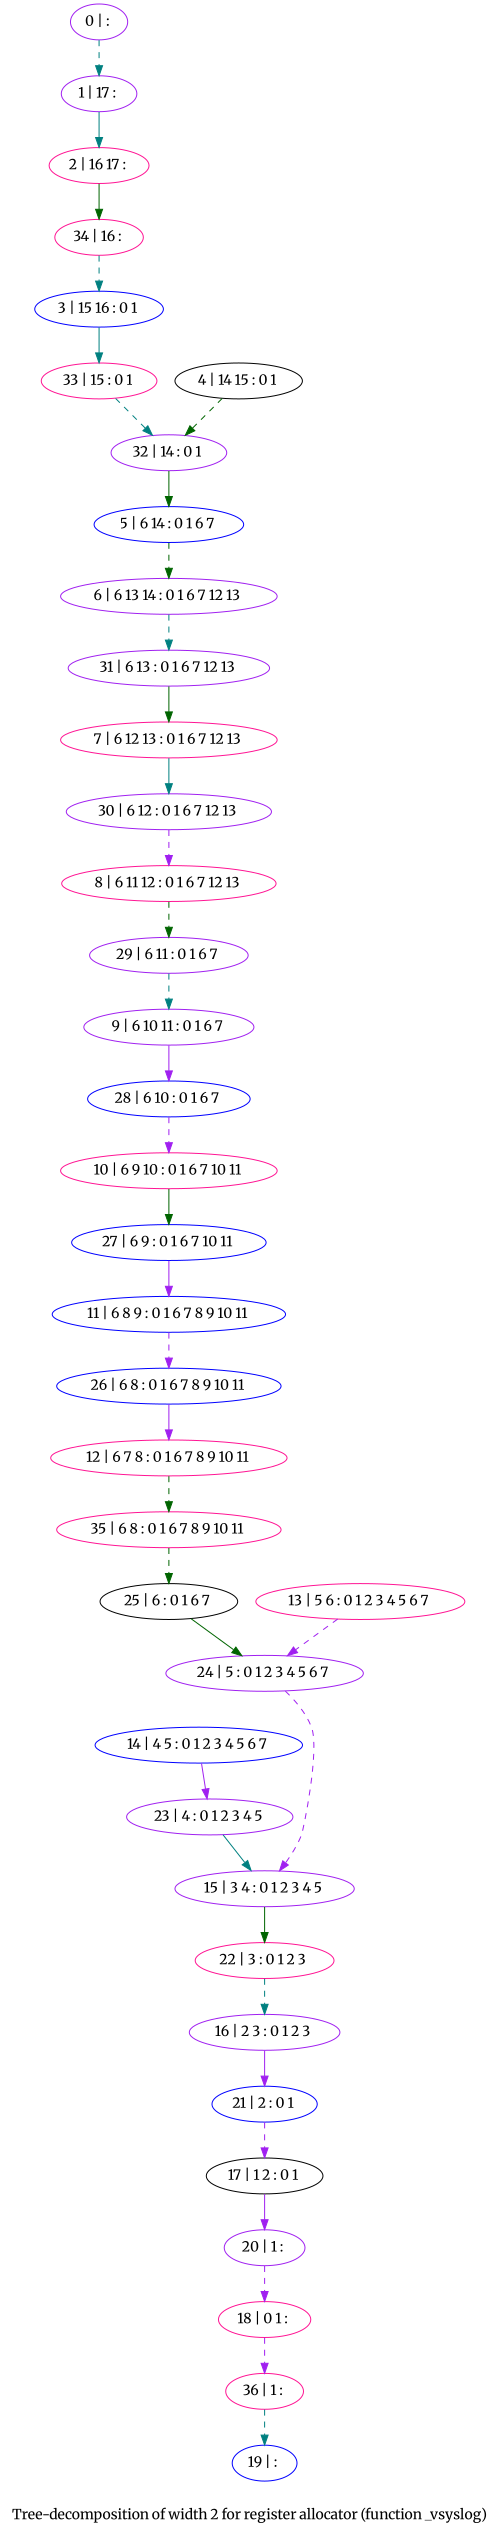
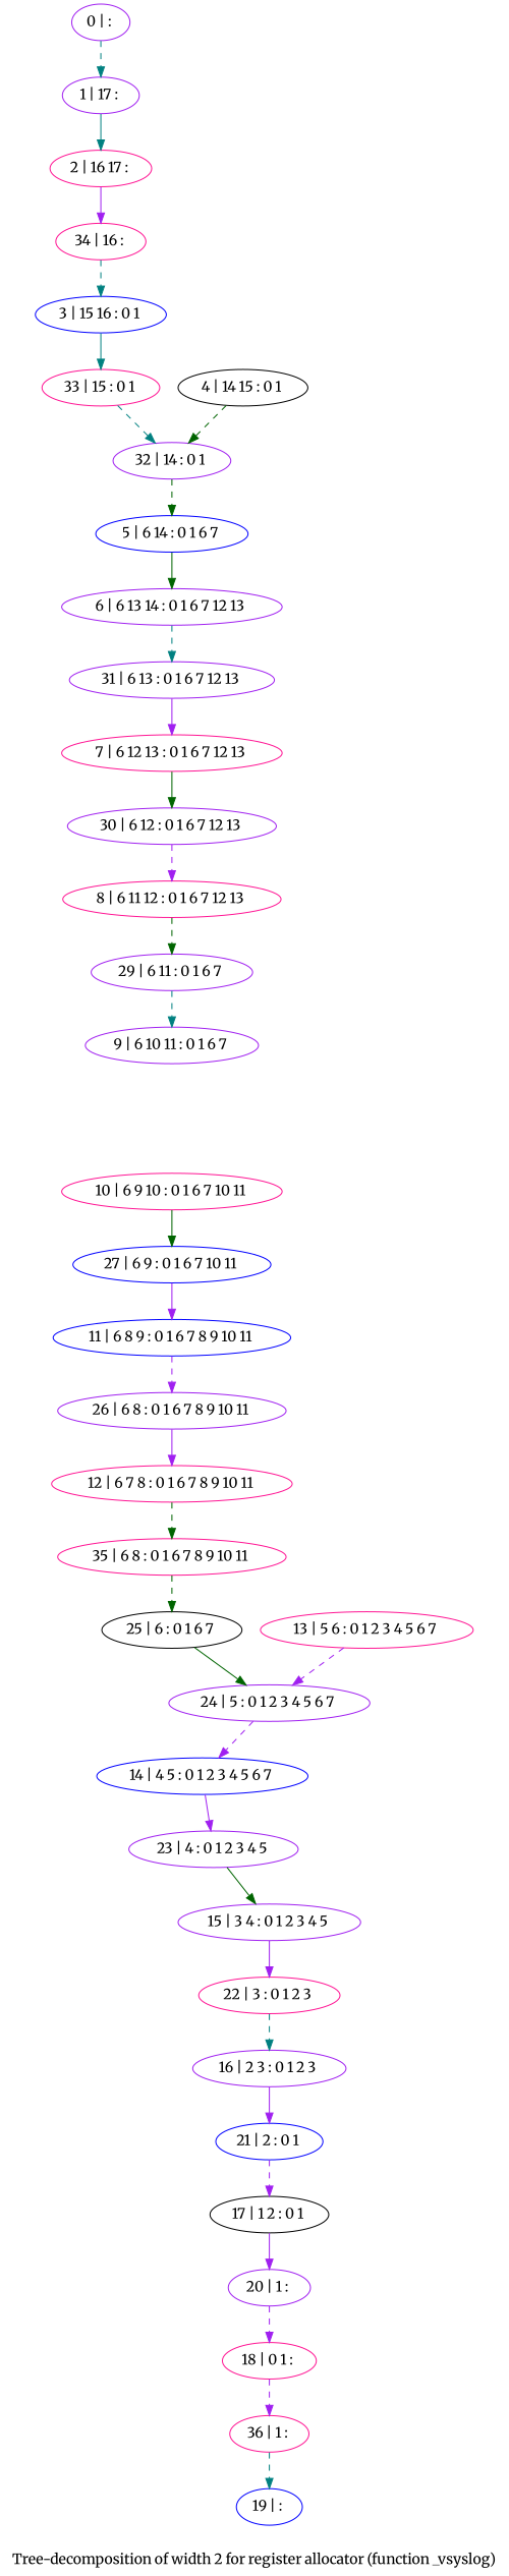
  digraph {
    fontname=Merriweather
    label="Tree-decomposition of width 2 for register allocator (function _vsyslog)"
    node [color=purple fontname=Merriweather]
    edge [color=purple fontname=Merriweather style=dashed]
    n1 [label="0 | : "]
    n2 [label="1 | 17 : "]
    n3 [color=deeppink label="2 | 16 17 : "]
    n4 [color=deeppink label="34 | 16 : "]
    n5 [color=blue label="3 | 15 16 : 0 1 "]
    n6 [color=deeppink label="33 | 15 : 0 1 "]
    n7 [label="32 | 14 : 0 1 "]
    n8 [color=black label="4 | 14 15 : 0 1 "]
    n9 [color=blue label="5 | 6 14 : 0 1 6 7 "]
    n10 [label="6 | 6 13 14 : 0 1 6 7 12 13 "]
    n11 [label="31 | 6 13 : 0 1 6 7 12 13 "]
    n12 [color=deeppink label="7 | 6 12 13 : 0 1 6 7 12 13 "]
    n13 [label="30 | 6 12 : 0 1 6 7 12 13 "]
    n14 [color=deeppink label="8 | 6 11 12 : 0 1 6 7 12 13 "]
    n15 [label="29 | 6 11 : 0 1 6 7 "]
    n16 [label="9 | 6 10 11 : 0 1 6 7 "]
-   n17 [color=blue label="28 | 6 10 : 0 1 6 7 "]
    n18 [color=deeppink label="10 | 6 9 10 : 0 1 6 7 10 11 "]
    n19 [color=blue label="27 | 6 9 : 0 1 6 7 10 11 "]
    n20 [color=blue label="11 | 6 8 9 : 0 1 6 7 8 9 10 11 "]
-   n21 [color=blue label="26 | 6 8 : 0 1 6 7 8 9 10 11 "]
+   n21 [label="26 | 6 8 : 0 1 6 7 8 9 10 11 "]
    n22 [color=deeppink label="12 | 6 7 8 : 0 1 6 7 8 9 10 11 "]
    n23 [color=deeppink label="35 | 6 8 : 0 1 6 7 8 9 10 11 "]
    n24 [color=black label="25 | 6 : 0 1 6 7 "]
    n25 [color=deeppink label="13 | 5 6 : 0 1 2 3 4 5 6 7 "]
    n26 [label="24 | 5 : 0 1 2 3 4 5 6 7 "]
    n27 [color=blue label="14 | 4 5 : 0 1 2 3 4 5 6 7 "]
    n28 [label="23 | 4 : 0 1 2 3 4 5 "]
    n29 [label="15 | 3 4 : 0 1 2 3 4 5 "]
    n30 [color=deeppink label="22 | 3 : 0 1 2 3 "]
    n31 [label="16 | 2 3 : 0 1 2 3 "]
    n32 [color=blue label="21 | 2 : 0 1 "]
    n33 [color=black label="17 | 1 2 : 0 1 "]
    n34 [label="20 | 1 : "]
    n35 [color=deeppink label="18 | 0 1 : "]
    n36 [color=deeppink label="36 | 1 : "]
    n37 [color=blue label="19 | : "]
    n1 -> n2 [color=teal]
    n2 -> n3 [color=teal style=solid]
-   n3 -> n4 [color=darkgreen style=solid]
+   n3 -> n4 [style=solid]
    n4 -> n5 [color=teal]
    n5 -> n6 [color=teal style=solid]
    n6 -> n7 [color=teal]
-   n7 -> n9 [color=darkgreen style=solid]
+   n7 -> n9 [color=darkgreen]
    n8 -> n7 [color=darkgreen]
-   n9 -> n10 [color=darkgreen]
+   n9 -> n10 [color=darkgreen style=solid]
    n10 -> n11 [color=teal]
-   n11 -> n12 [color=darkgreen style=solid]
-   n12 -> n13 [color=teal style=solid]
+   n11 -> n12 [style=solid]
+   n12 -> n13 [color=darkgreen style=solid]
    n13 -> n14
    n14 -> n15 [color=darkgreen]
    n15 -> n16 [color=teal]
-   n16 -> n17 [style=solid]
-   n17 -> n18
    n18 -> n19 [color=darkgreen style=solid]
    n19 -> n20 [style=solid]
    n20 -> n21
    n21 -> n22 [style=solid]
    n22 -> n23 [color=darkgreen]
    n23 -> n24 [color=darkgreen]
    n24 -> n26 [color=darkgreen style=solid]
    n25 -> n26
-   n26 -> n29
+   n26 -> n27
    n27 -> n28 [style=solid]
-   n28 -> n29 [color=teal style=solid]
-   n29 -> n30 [color=darkgreen style=solid]
+   n28 -> n29 [color=darkgreen style=solid]
+   n29 -> n30 [style=solid]
    n30 -> n31 [color=teal]
    n31 -> n32 [style=solid]
    n32 -> n33
    n33 -> n34 [style=solid]
    n34 -> n35
    n35 -> n36
    n36 -> n37 [color=teal]
  }
